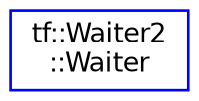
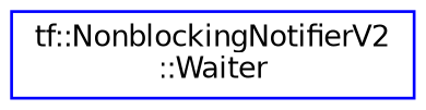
  digraph {
    rankdir=TB
-   n1 [color=blue fillcolor=white fontname=Helvetica fontsize=10 height=0.2 label="tf::Waiter2\l::Waiter" shape=box style=filled width=0.4]
+   n1 [color=blue fillcolor=white fontname=Helvetica fontsize=10 height=0.2 label="tf::NonblockingNotifierV2\l::Waiter" shape=box style=filled width=0.4]
  }
